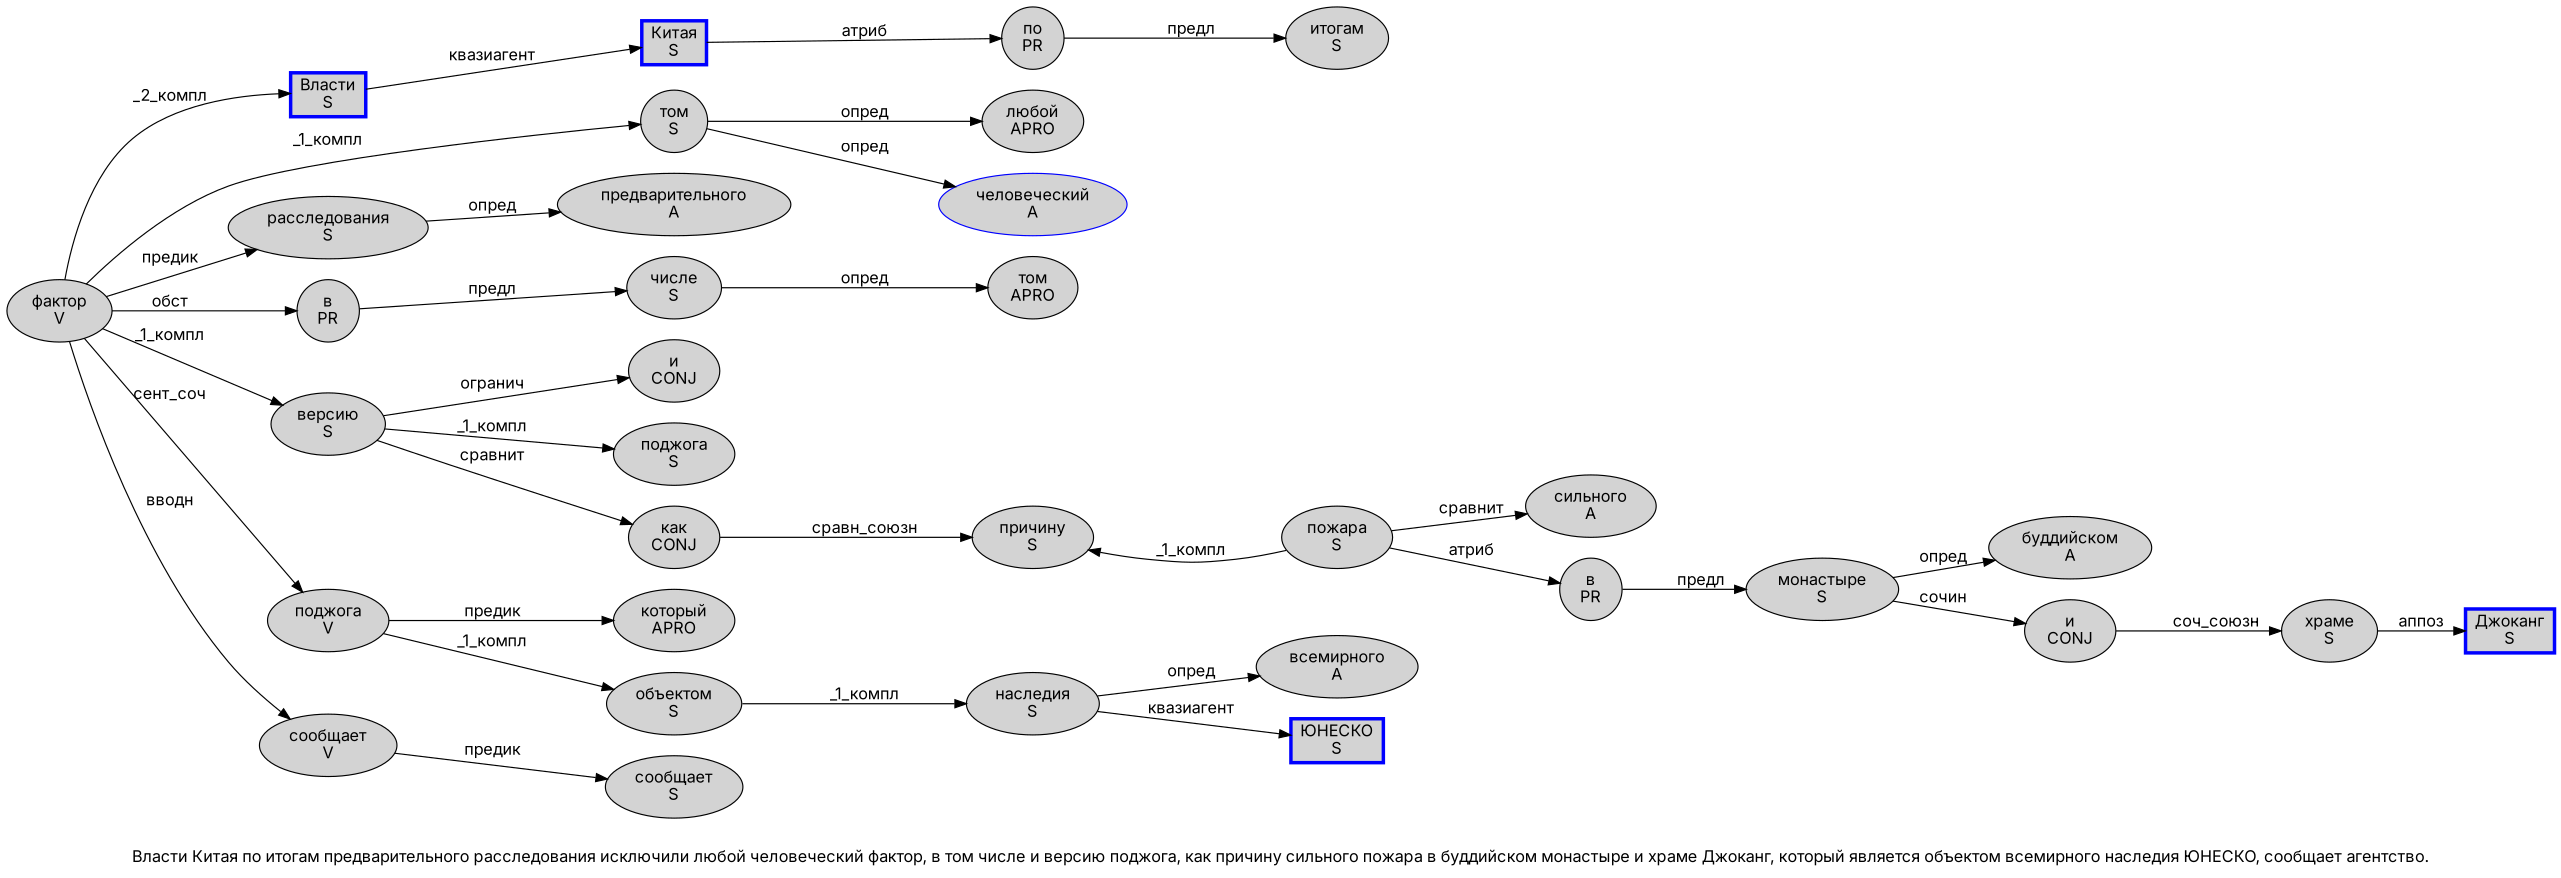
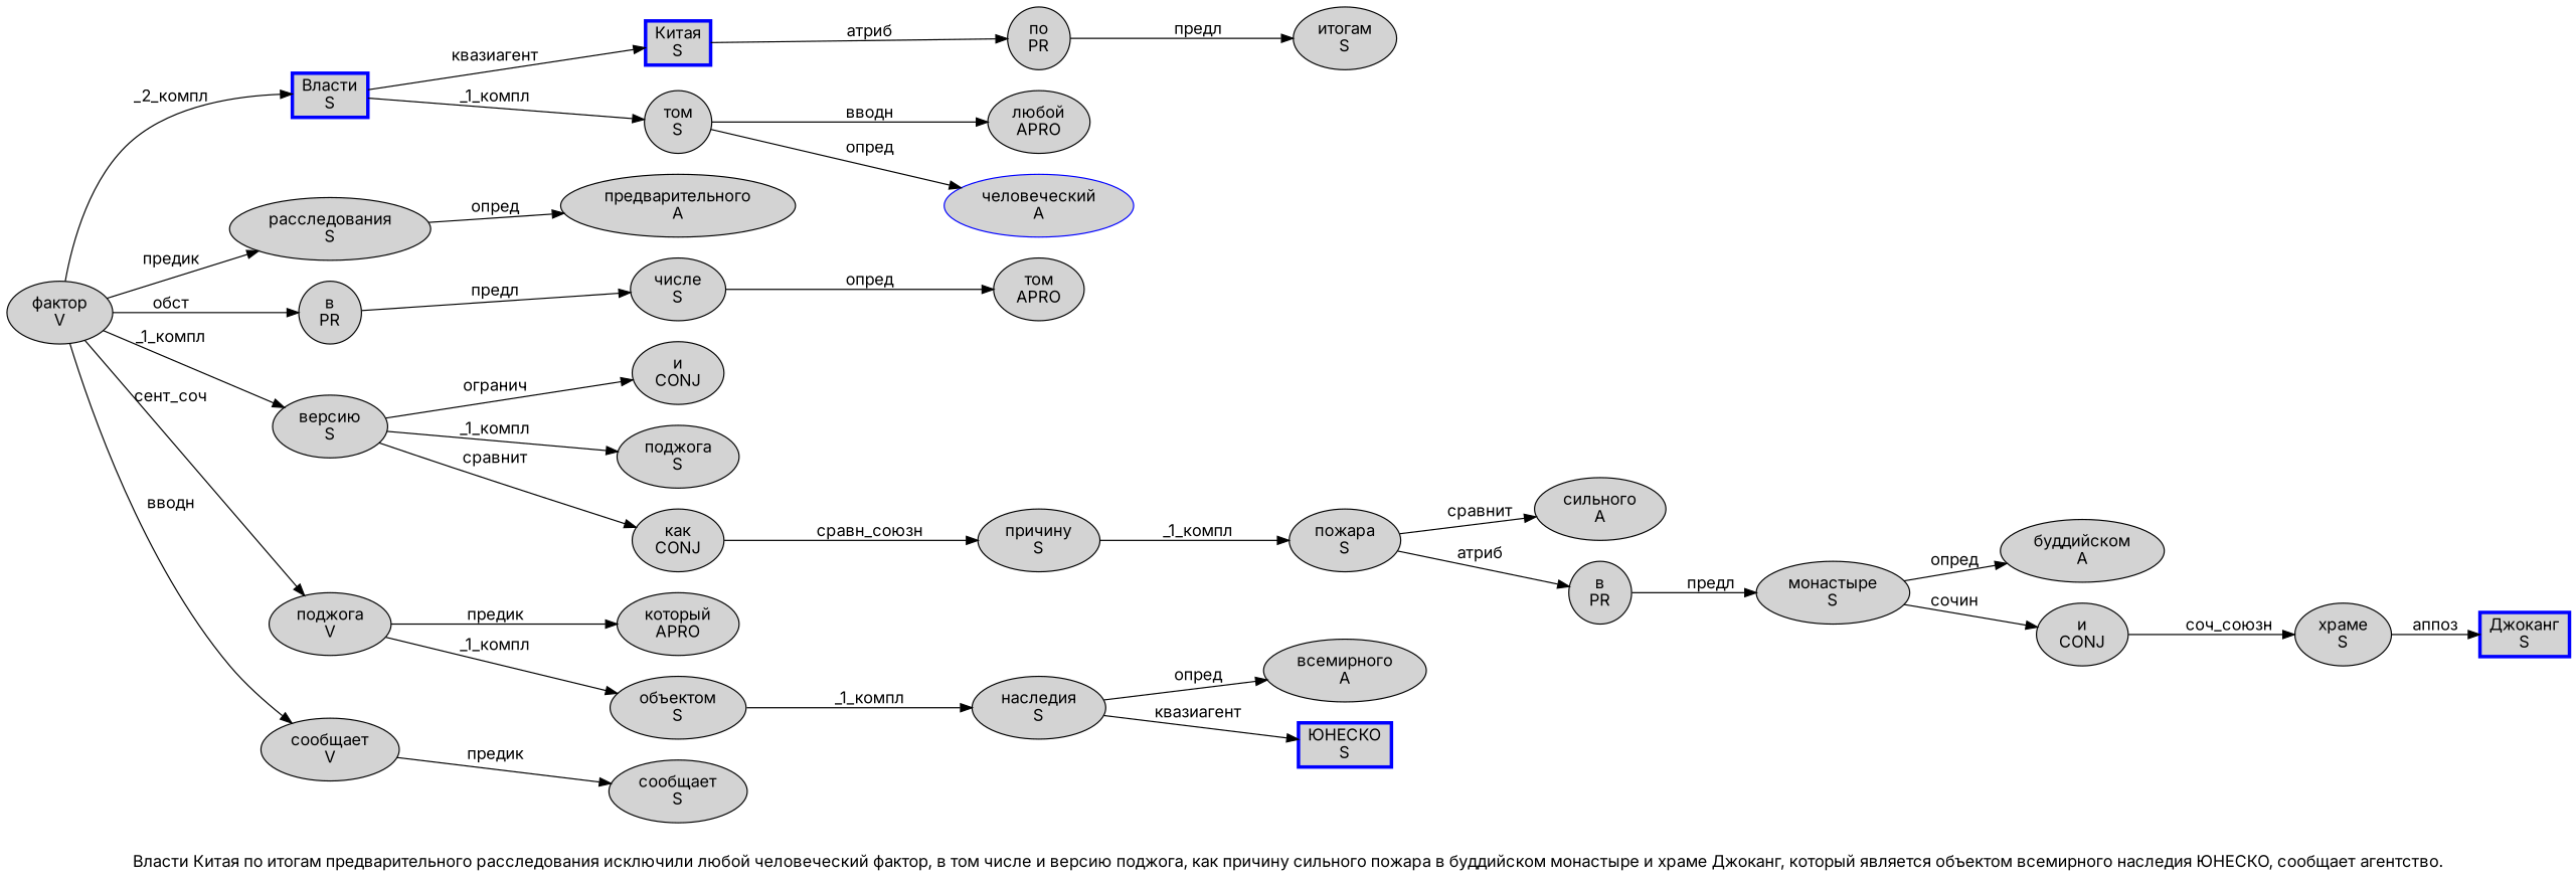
  digraph {
    fontname=Inter
    label="Власти Китая по итогам предварительного расследования исключили любой человеческий фактор, в том числе и версию поджога, как причину сильного пожара в буддийском монастыре и храме Джоканг, который является объектом всемирного наследия ЮНЕСКО, сообщает агентство."
    rankdir=LR
    node [fillcolor=lightgray fontname=Inter penwidth=1 shape=ellipse style=filled]
    edge [fontname=Inter]
    n1 [color=blue label="Власти\nS" penwidth=3 shape=box]
    n2 [color=blue label="Китая\nS" penwidth=3 shape=box]
    n3 [label="по\nPR"]
    n4 [label="итогам\nS"]
    n5 [label="предварительного\nA"]
    n6 [label="расследования\nS"]
    n7 [label="фактор\nV"]
    n8 [label="том\nS"]
    n9 [label="в\nPR"]
    n10 [label="версию\nS"]
    n11 [label="поджога\nV"]
    n12 [label="сообщает\nV"]
    n13 [label="любой\nAPRO"]
    n14 [color=blue label="человеческий\nA"]
    n15 [label="числе\nS"]
    n16 [label="и\nCONJ"]
    n17 [label="поджога\nS"]
    n18 [label="как\nCONJ"]
    n19 [label="который\nAPRO"]
    n20 [label="объектом\nS"]
    n21 [label="сообщает\nS"]
    n22 [label="том\nAPRO"]
    n23 [label="причину\nS"]
    n24 [label="пожара\nS"]
    n25 [label="сильного\nA"]
    n26 [label="в\nPR"]
    n27 [label="монастыре\nS"]
    n28 [label="буддийском\nA"]
    n29 [label="и\nCONJ"]
    n30 [label="храме\nS"]
    n31 [color=blue label="Джоканг\nS" penwidth=3 shape=box]
    n32 [label="наследия\nS"]
    n33 [label="всемирного\nA"]
    n34 [color=blue label="ЮНЕСКО\nS" penwidth=3 shape=box]
    n1 -> n2 [label="квазиагент"]
    n2 -> n3 [label="атриб"]
    n3 -> n4 [label="предл"]
    n6 -> n5 [label="опред"]
    n7 -> n1 [label="_2_компл"]
    n7 -> n6 [label="предик"]
-   n7 -> n8 [label="_1_компл"]
+   n1 -> n8 [label="_1_компл"]
    n7 -> n9 [label="обст"]
    n7 -> n10 [label="_1_компл"]
    n7 -> n11 [label="сент_соч"]
    n7 -> n12 [label="вводн"]
-   n8 -> n13 [label="опред"]
+   n8 -> n13 [label="вводн"]
    n8 -> n14 [label="опред"]
    n9 -> n15 [label="предл"]
    n10 -> n16 [label="огранич"]
    n10 -> n17 [label="_1_компл"]
    n10 -> n18 [label="сравнит"]
    n11 -> n19 [label="предик"]
    n11 -> n20 [label="_1_компл"]
    n12 -> n21 [label="предик"]
    n15 -> n22 [label="опред"]
    n18 -> n23 [label="сравн_союзн"]
    n20 -> n32 [label="_1_компл"]
-   n24 -> n23 [label="_1_компл"]
+   n23 -> n24 [label="_1_компл"]
    n24 -> n25 [label="сравнит"]
    n24 -> n26 [label="атриб"]
    n26 -> n27 [label="предл"]
    n27 -> n28 [label="опред"]
    n27 -> n29 [label="сочин"]
    n29 -> n30 [label="соч_союзн"]
    n30 -> n31 [label="аппоз"]
    n32 -> n33 [label="опред"]
    n32 -> n34 [label="квазиагент"]
  }
